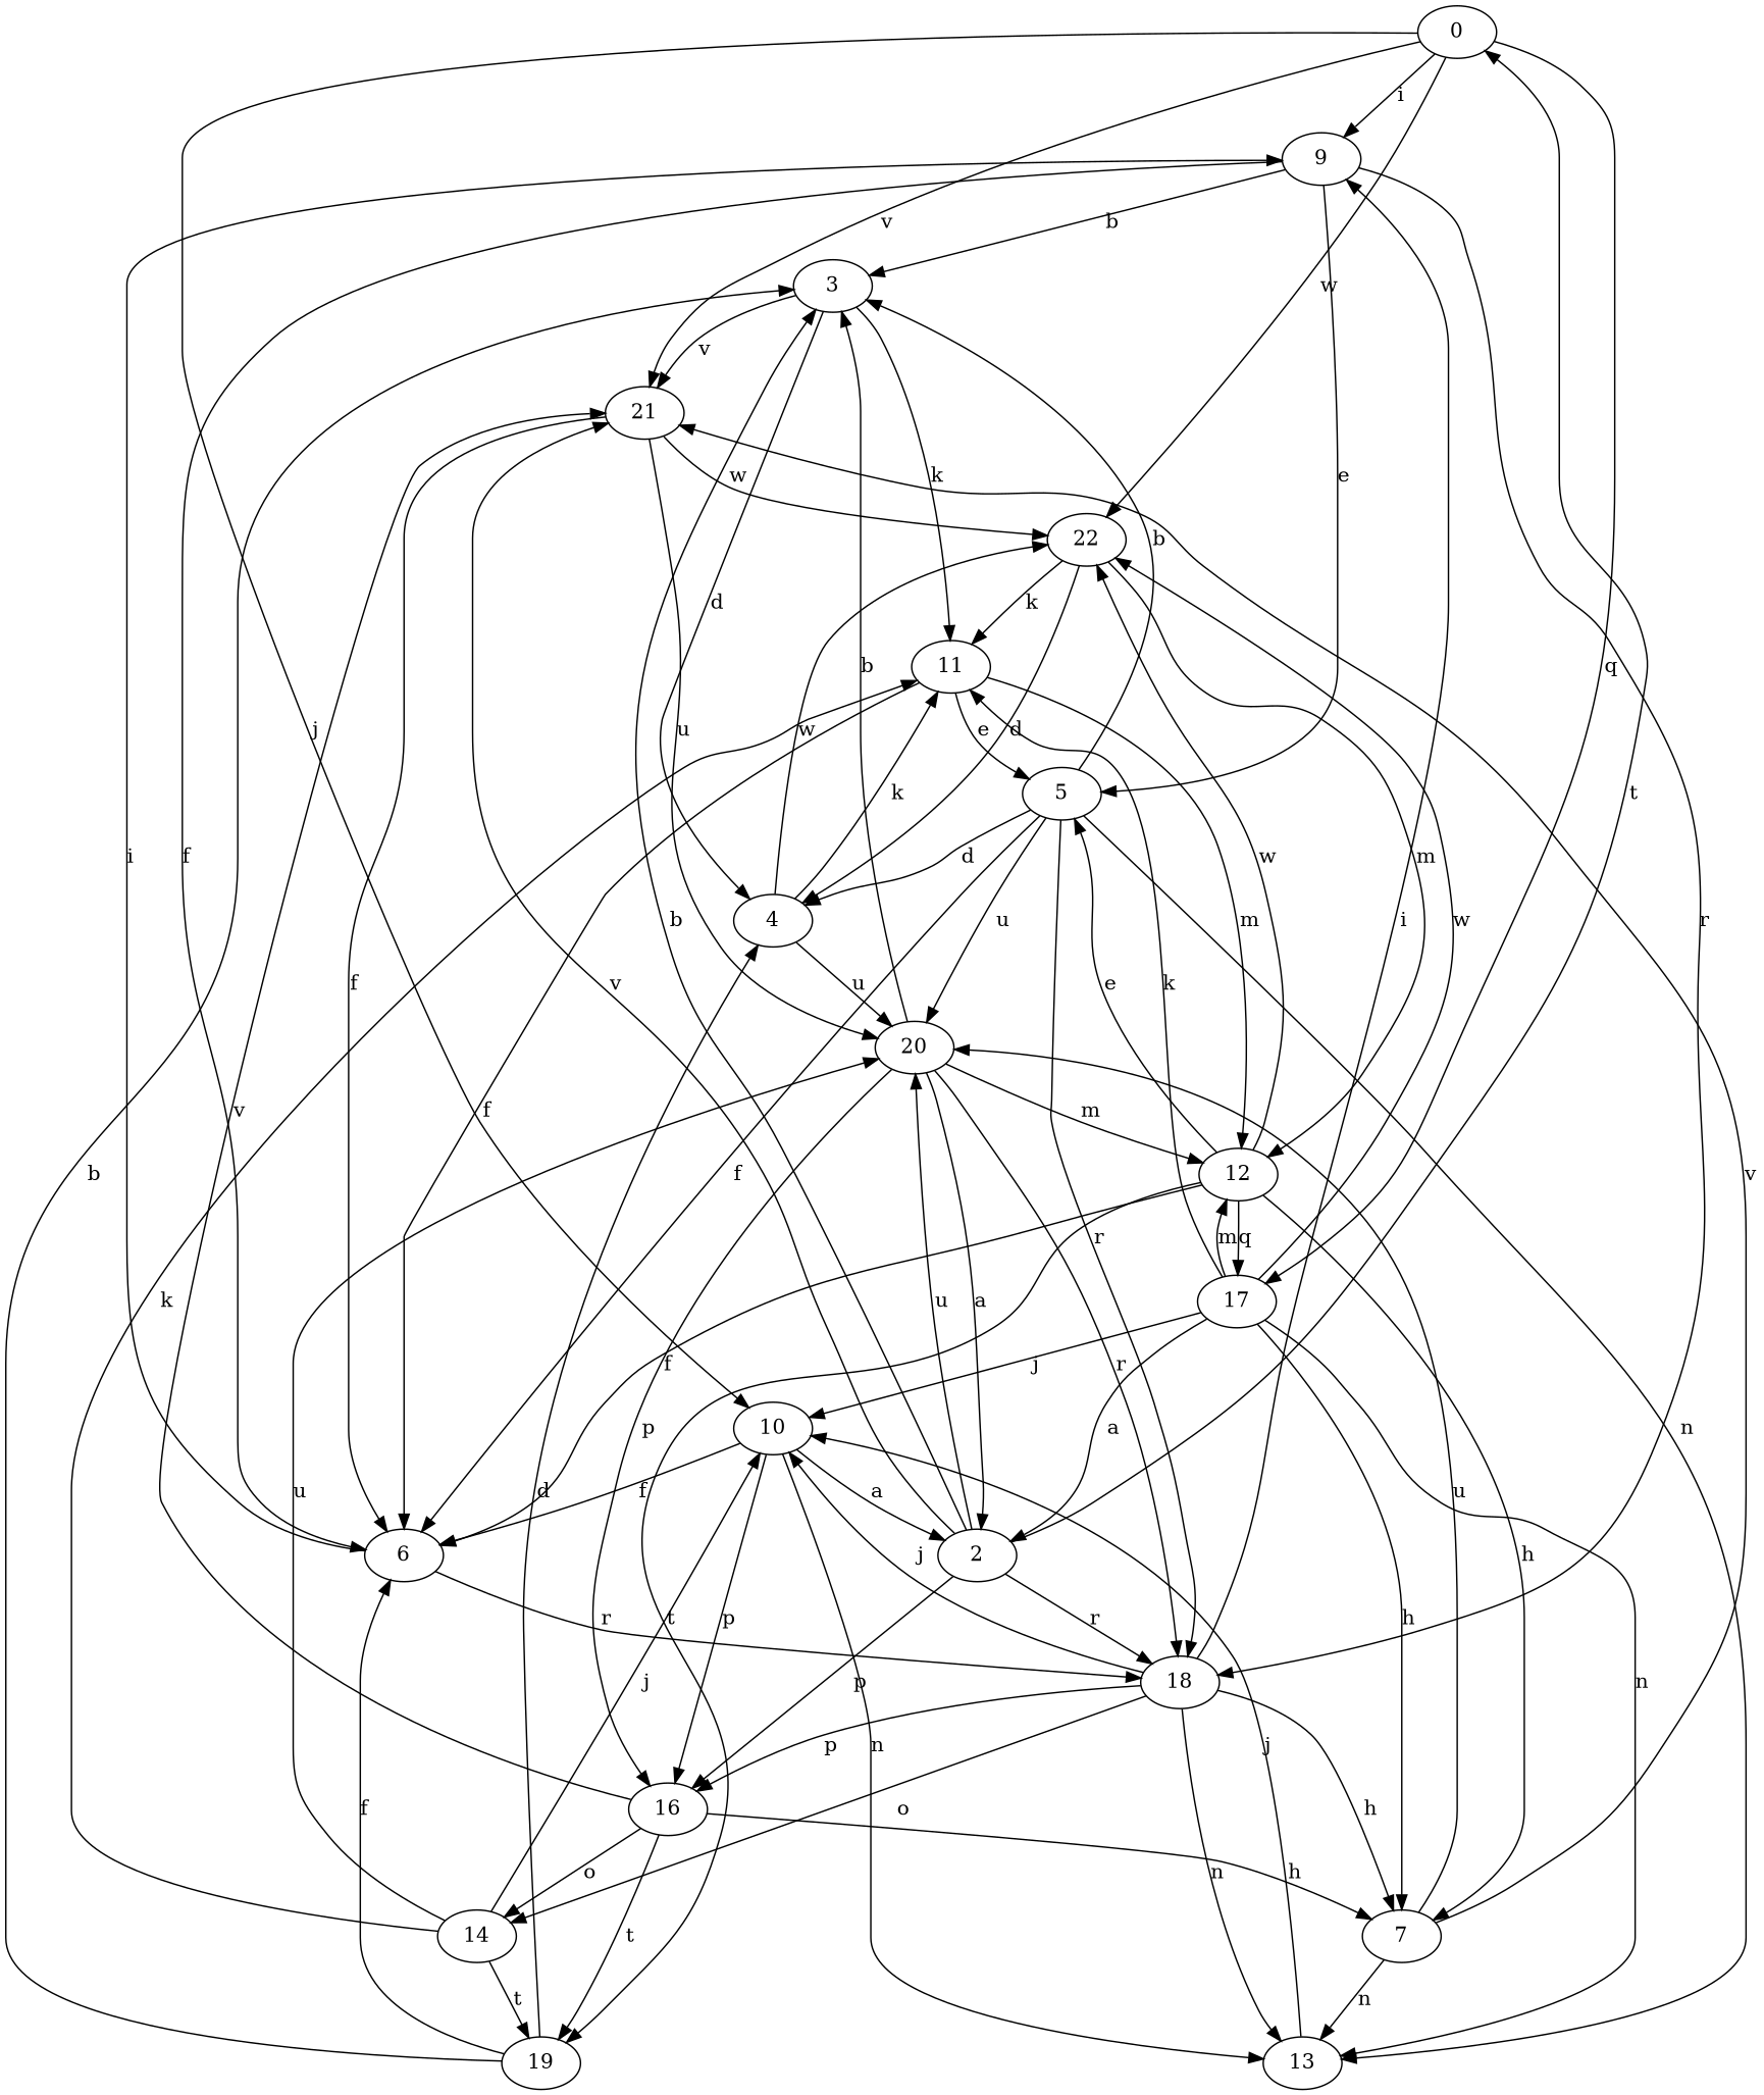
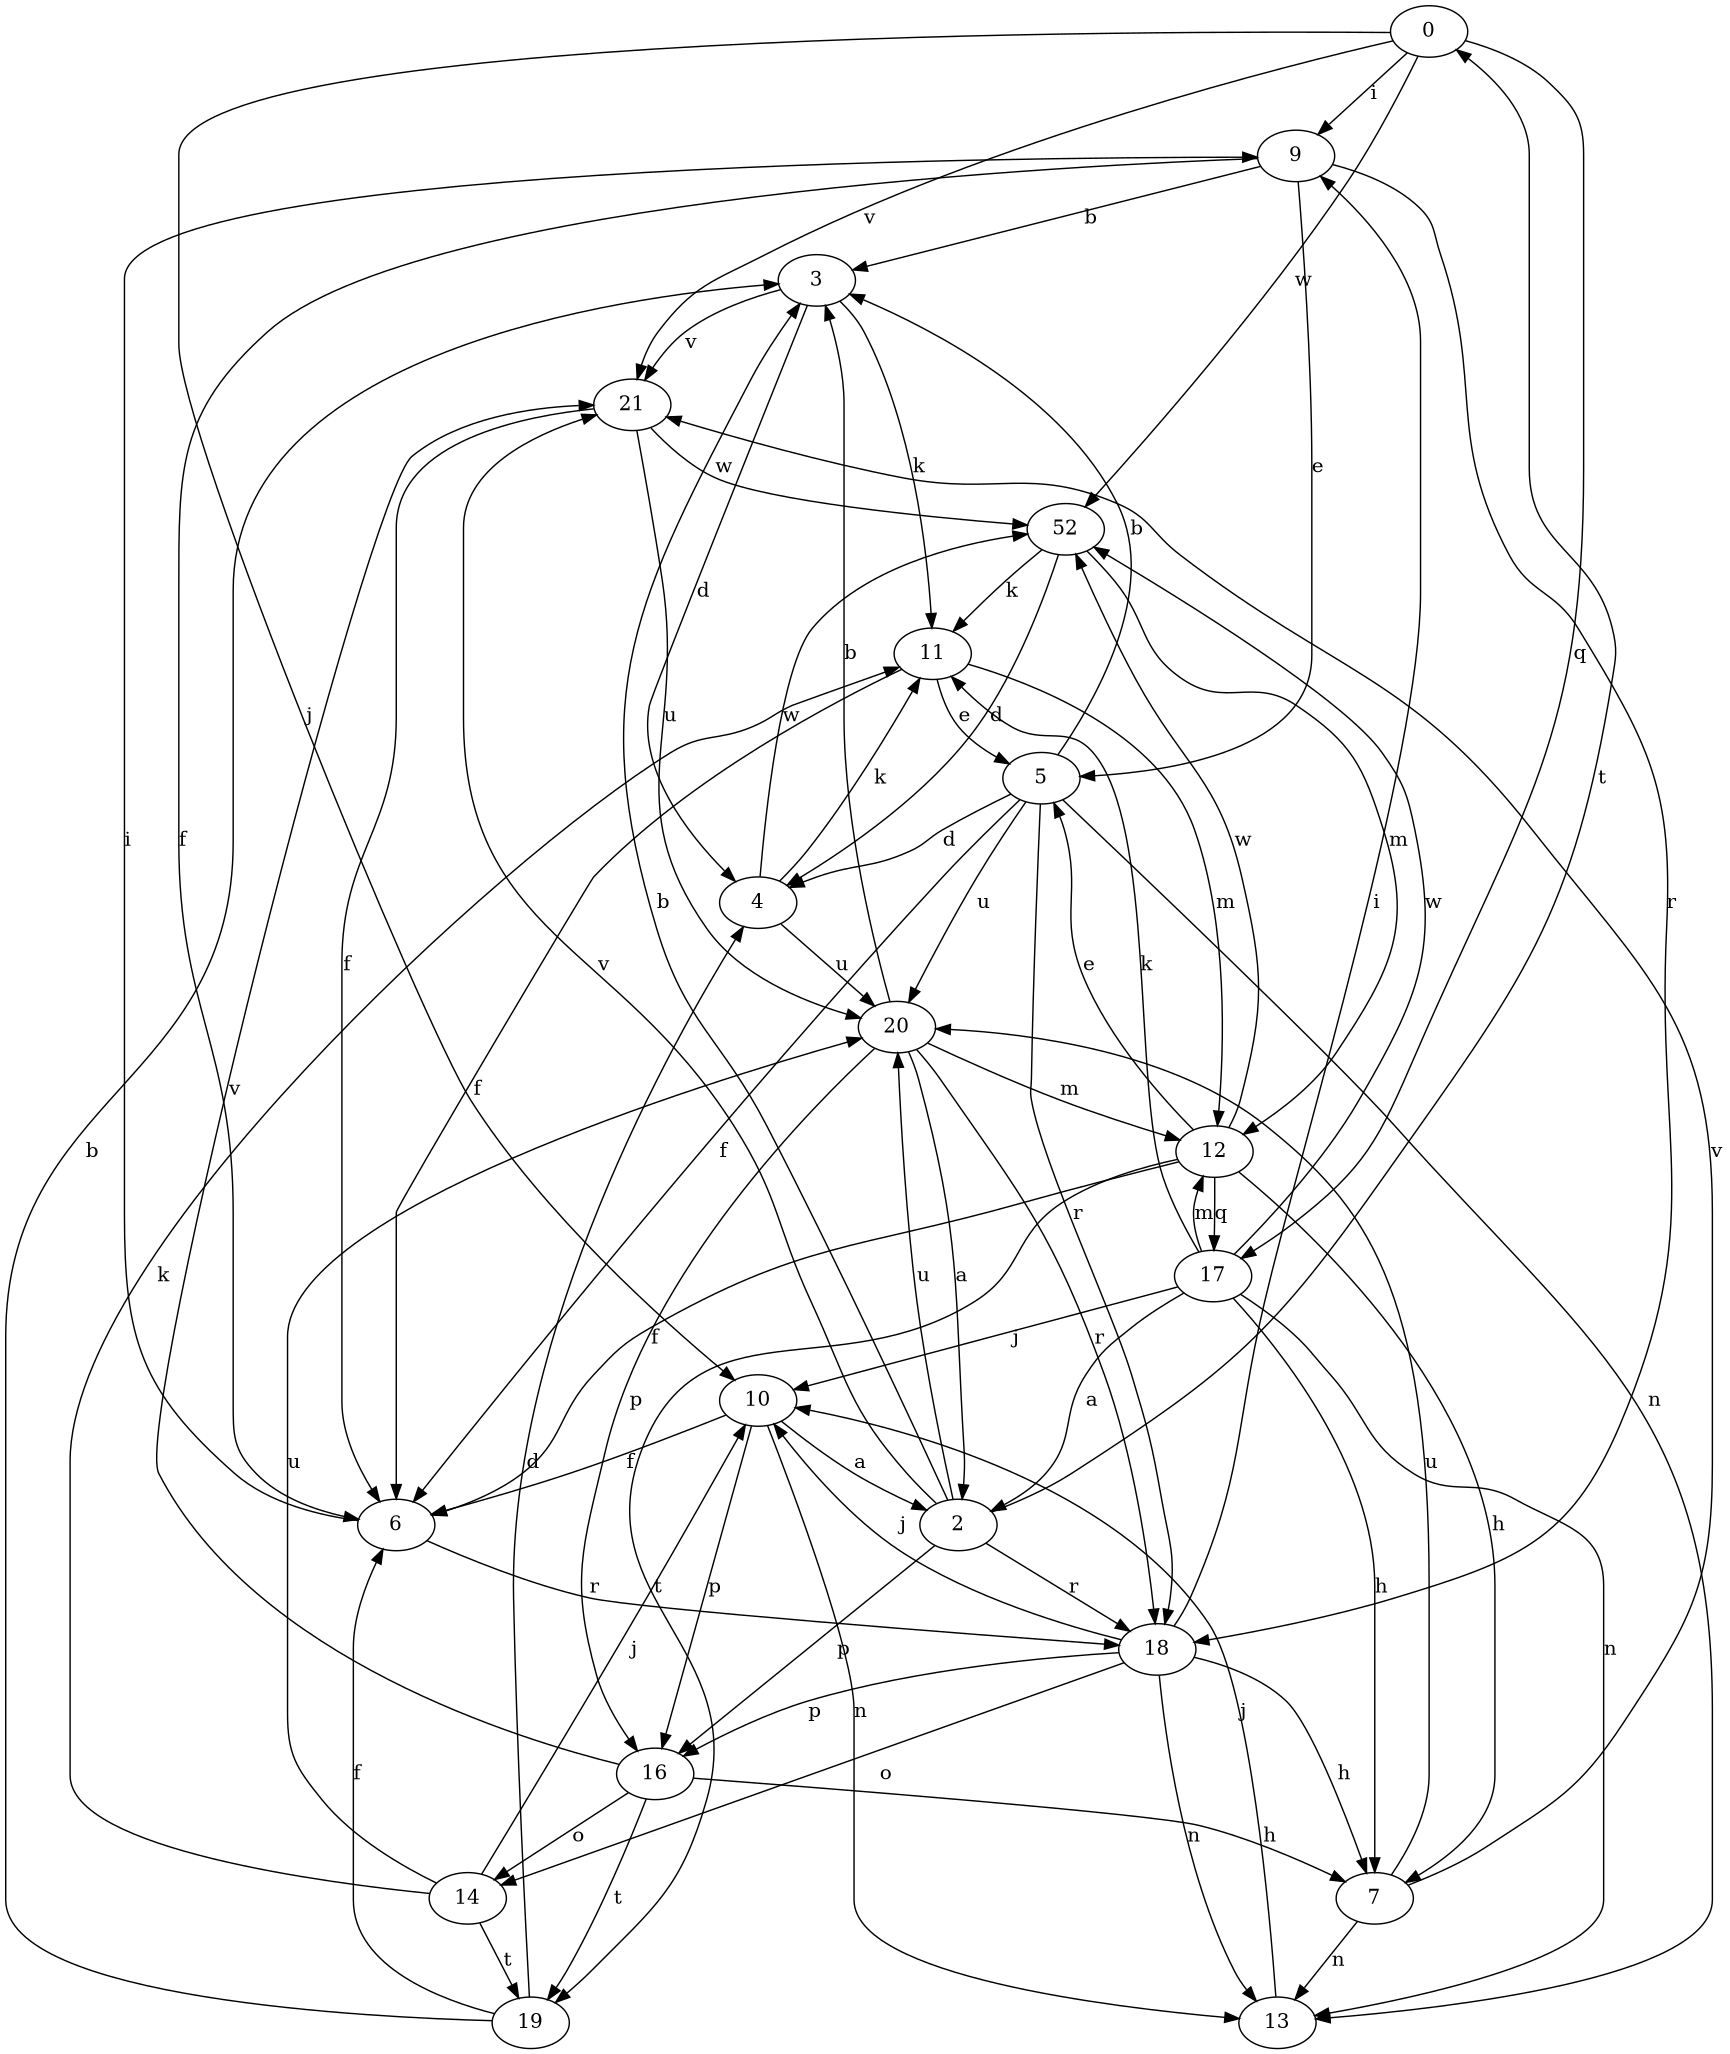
  strict digraph {
    0
    9
    10
    17
    21
-   22
+   22 [label=52]
    3
    18
    5
    6
    2
    16
    13
    11
    7
    12
    20
    4
    19
    14
    0 -> 9 [label=i]
    0 -> 10 [label=j]
    0 -> 17 [label=q]
    0 -> 21 [label=v]
    0 -> 22 [label=w]
    9 -> 3 [label=b]
    9 -> 18 [label=r]
    9 -> 5 [label=e]
    9 -> 6 [label=f]
    10 -> 6 [label=f]
    10 -> 2 [label=a]
    10 -> 16 [label=p]
    10 -> 13 [label=n]
    17 -> 10 [label=j]
    17 -> 22 [label=w]
    17 -> 2 [label=a]
    17 -> 13 [label=n]
    17 -> 11 [label=k]
    17 -> 7 [label=h]
    17 -> 12 [label=m]
    21 -> 22 [label=w]
    21 -> 6 [label=f]
    21 -> 20 [label=u]
    22 -> 11 [label=k]
    22 -> 12 [label=m]
    22 -> 4 [label=d]
    3 -> 21 [label=v]
    3 -> 11 [label=k]
    3 -> 4 [label=d]
    18 -> 9 [label=i]
    18 -> 10 [label=j]
    18 -> 16 [label=p]
    18 -> 13 [label=n]
    18 -> 7 [label=h]
    18 -> 14 [label=o]
    5 -> 3 [label=b]
    5 -> 18 [label=r]
    5 -> 6 [label=f]
    5 -> 13 [label=n]
    5 -> 20 [label=u]
    5 -> 4 [label=d]
    6 -> 9 [label=i]
    6 -> 18 [label=r]
    2 -> 0 [label=t]
    2 -> 21 [label=v]
    2 -> 3 [label=b]
    2 -> 18 [label=r]
    2 -> 16 [label=p]
    2 -> 20 [label=u]
    16 -> 21 [label=v]
    16 -> 7 [label=h]
    16 -> 19 [label=t]
    16 -> 14 [label=o]
    13 -> 10 [label=j]
    11 -> 5 [label=e]
    11 -> 6 [label=f]
    11 -> 12 [label=m]
    7 -> 21 [label=v]
    7 -> 13 [label=n]
    7 -> 20 [label=u]
    12 -> 17 [label=q]
    12 -> 22 [label=w]
    12 -> 5 [label=e]
    12 -> 6 [label=f]
    12 -> 7 [label=h]
    12 -> 19 [label=t]
    20 -> 3 [label=b]
    20 -> 18 [label=r]
    20 -> 2 [label=a]
    20 -> 16 [label=p]
    20 -> 12 [label=m]
    4 -> 22 [label=w]
    4 -> 11 [label=k]
    4 -> 20 [label=u]
    19 -> 3 [label=b]
    19 -> 6 [label=f]
    19 -> 4 [label=d]
    14 -> 10 [label=j]
    14 -> 11 [label=k]
    14 -> 20 [label=u]
    14 -> 19 [label=t]
  }
